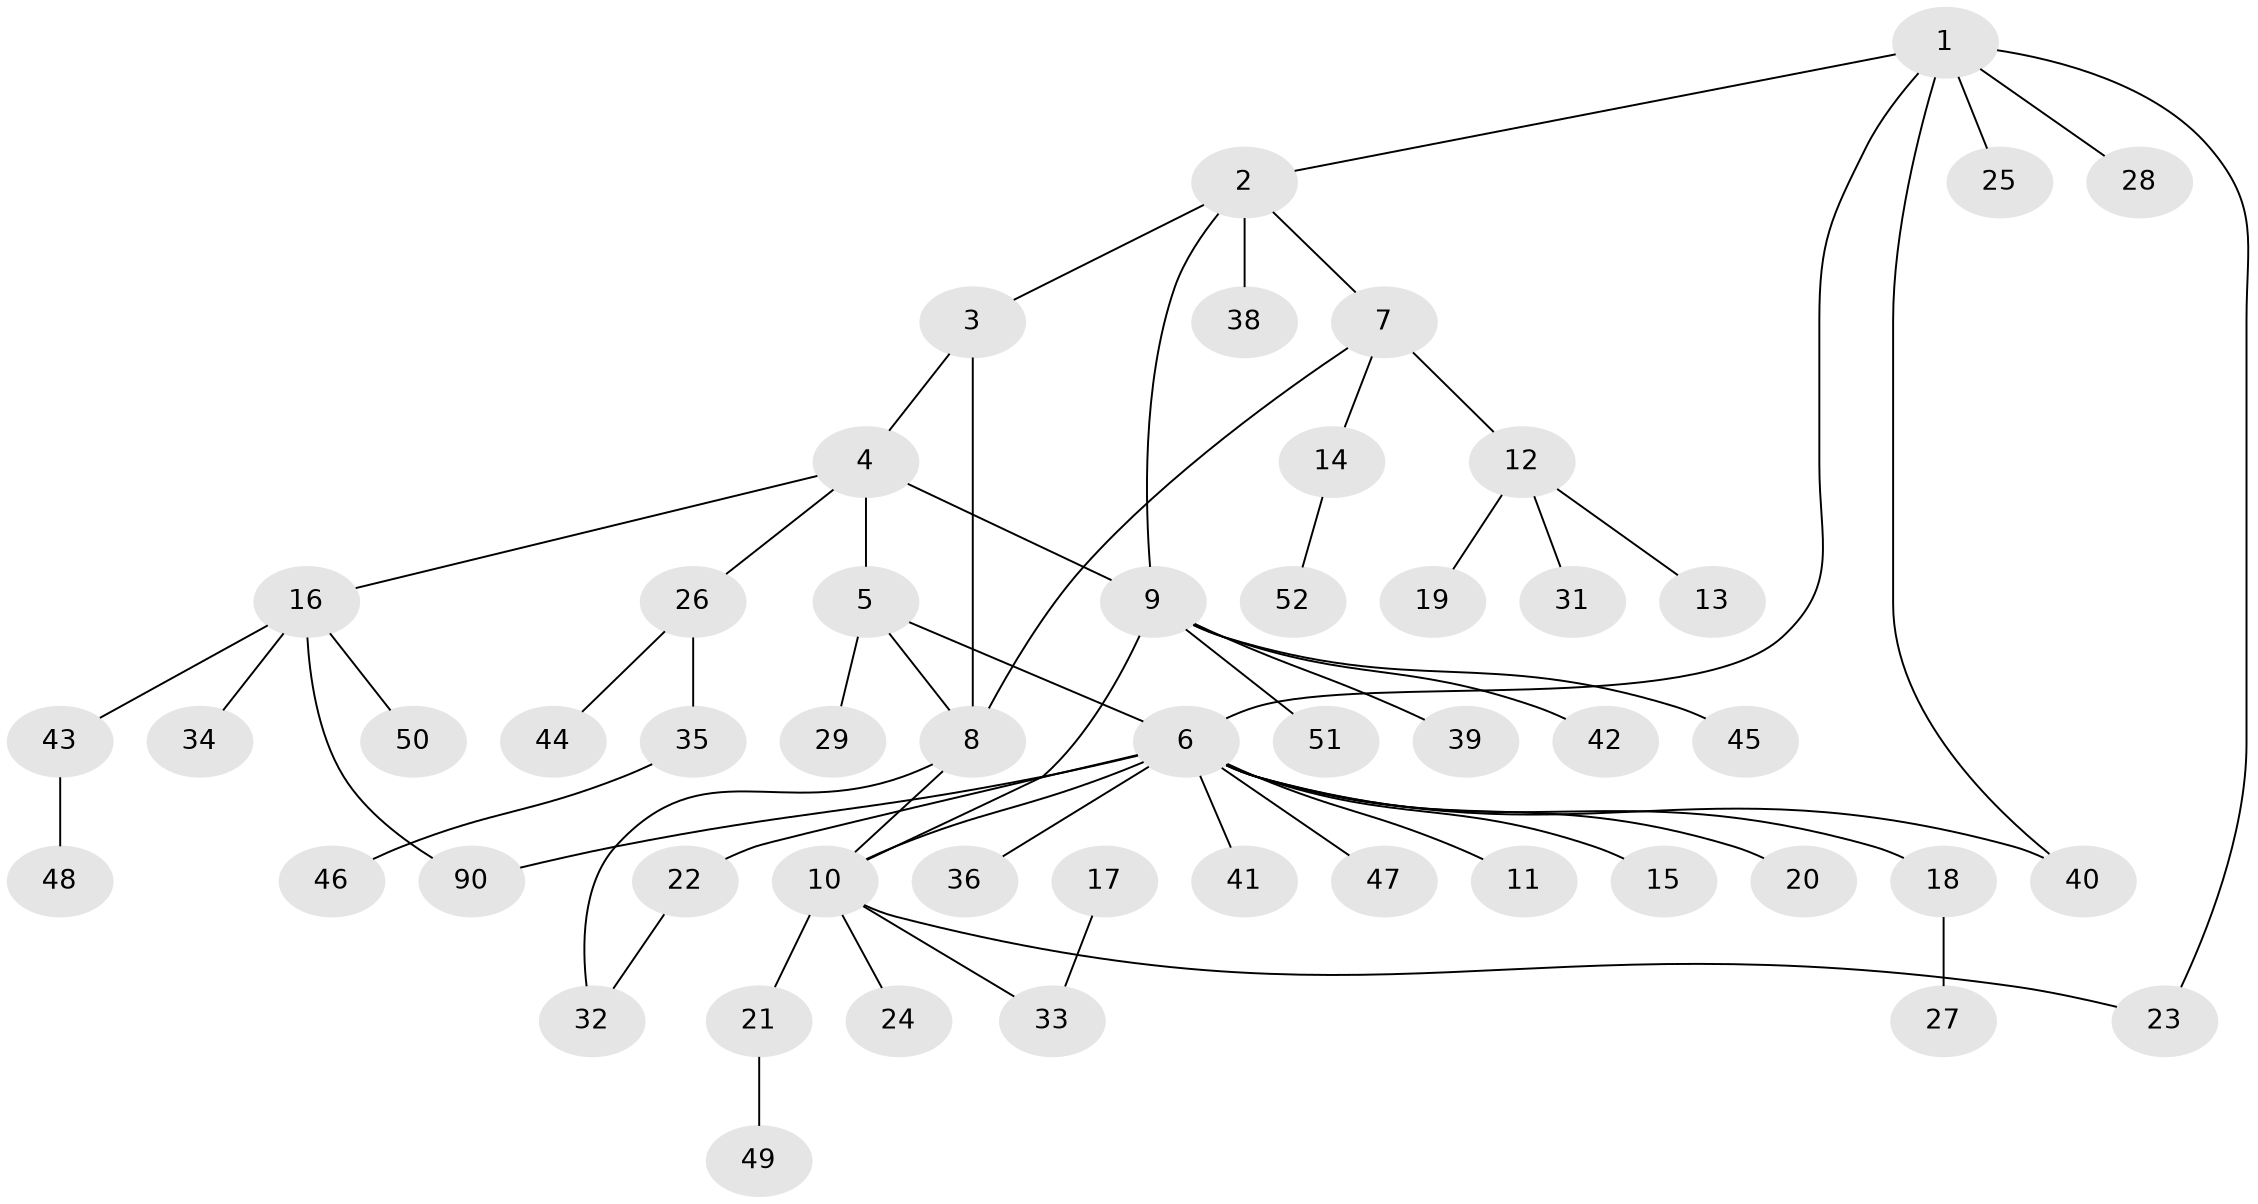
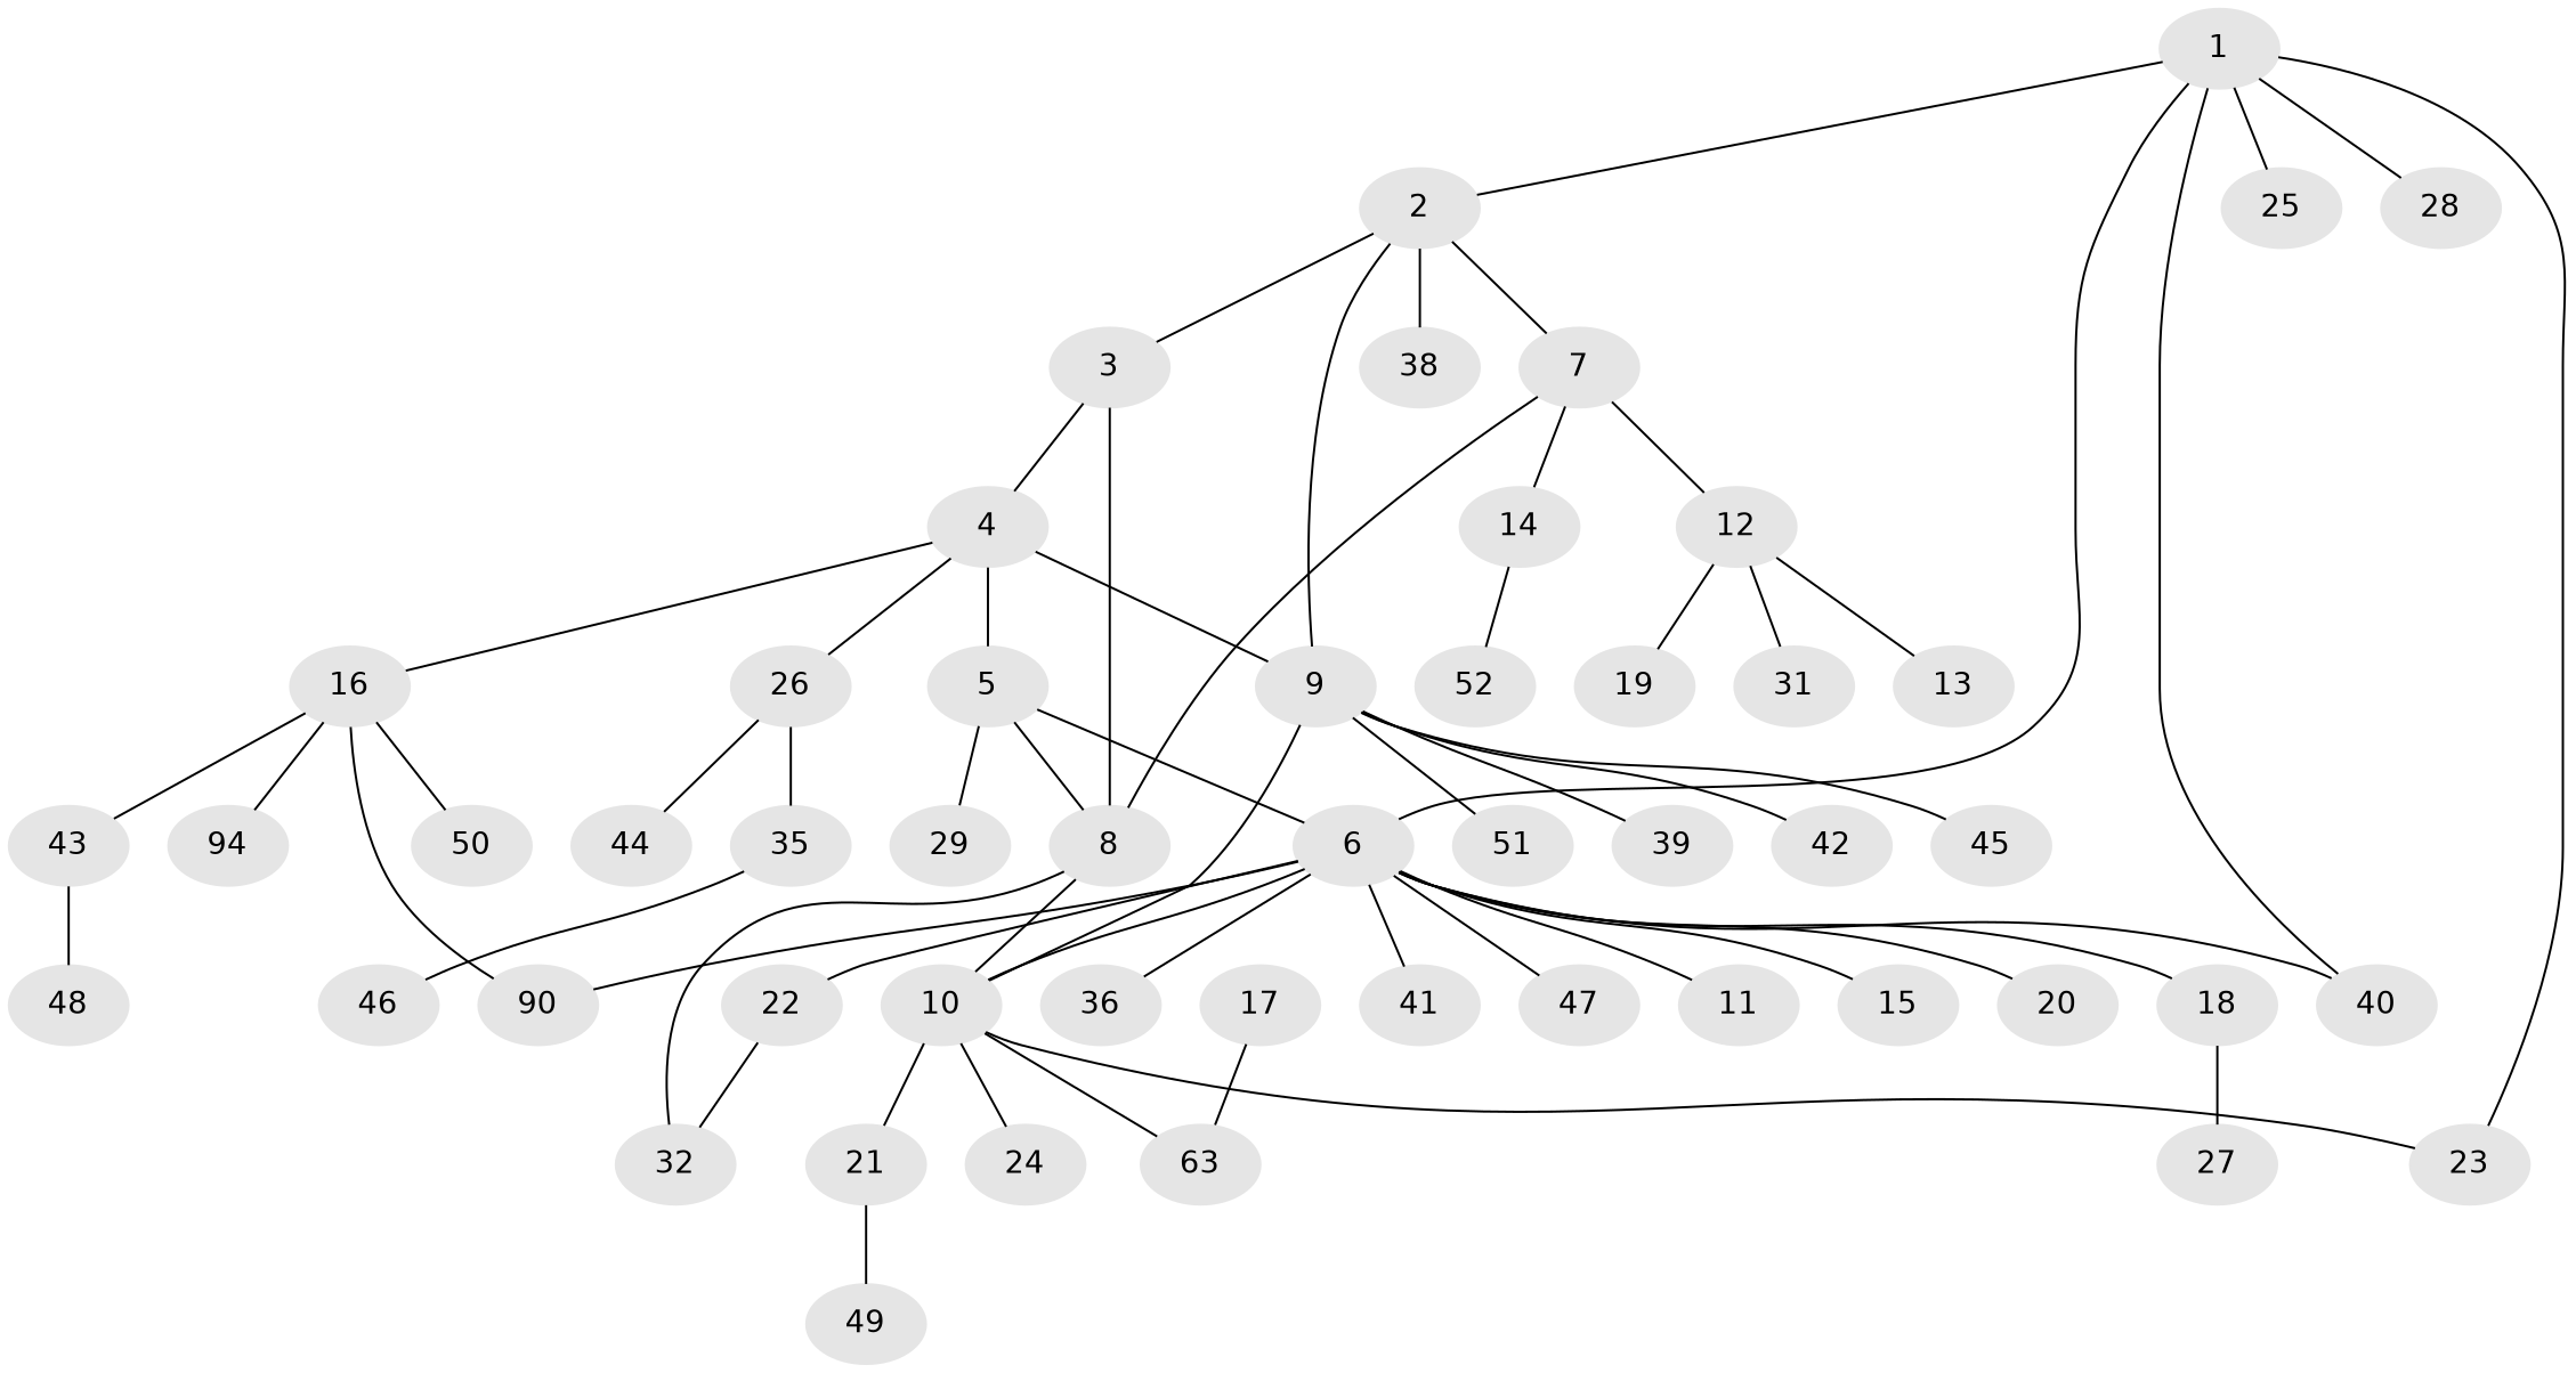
  graph {
    fontname="DejaVu Sans"
    node [color=gray90 fontname="DejaVu Sans" style=filled]
    edge [fontname="DejaVu Sans"]
    1
    2
    6
    23
    25
    28
    40
    3
    7
    9
    38
    10
    11
    15
    18
    20
    22
    n18 [label=90]
    36
    41
    47
    4
    8
    12
    14
    39
    42
    45
    51
    5
    16
    26
    32
    29
-   34
+   34 [label=94]
    43
    50
    35
    44
    21
    24
-   33
+   33 [label=63]
    27
    13
    19
    31
    52
    17
    49
    48
    46
    1 -- 2
    1 -- 6
    1 -- 23
    1 -- 25
    1 -- 28
    1 -- 40
    2 -- 3
    2 -- 7
    2 -- 9
    2 -- 38
    6 -- 40
    6 -- 10
    6 -- 11
    6 -- 15
    6 -- 18
    6 -- 20
    6 -- 22
    6 -- n18
    6 -- 36
    6 -- 41
    6 -- 47
    3 -- 4
    3 -- 8
    7 -- 8
    7 -- 12
    7 -- 14
    9 -- 10
    9 -- 39
    9 -- 42
    9 -- 45
    9 -- 51
    10 -- 23
    10 -- 21
    10 -- 24
    10 -- 33
    18 -- 27
    22 -- 32
    4 -- 9
    4 -- 5
    4 -- 16
    4 -- 26
    8 -- 10
    8 -- 32
    12 -- 13
    12 -- 19
    12 -- 31
    14 -- 52
    5 -- 6
    5 -- 8
    5 -- 29
    16 -- n18
    16 -- 34
    16 -- 43
    16 -- 50
    26 -- 35
    26 -- 44
    43 -- 48
    35 -- 46
    21 -- 49
    17 -- 33
  }
